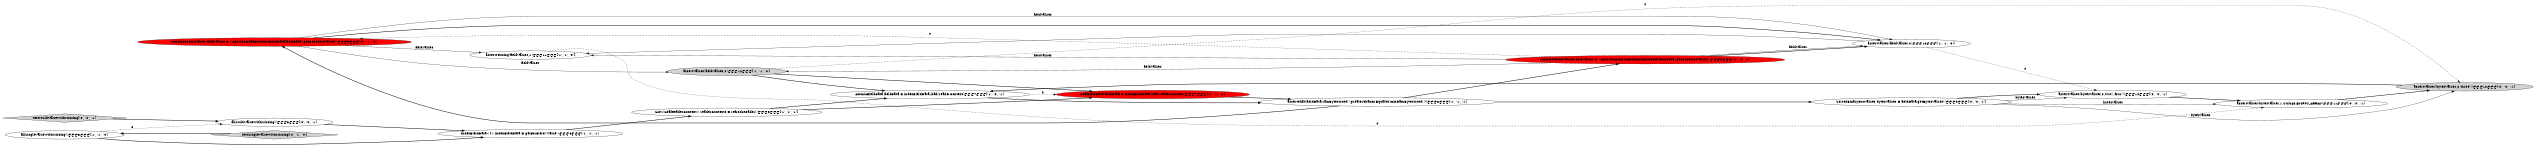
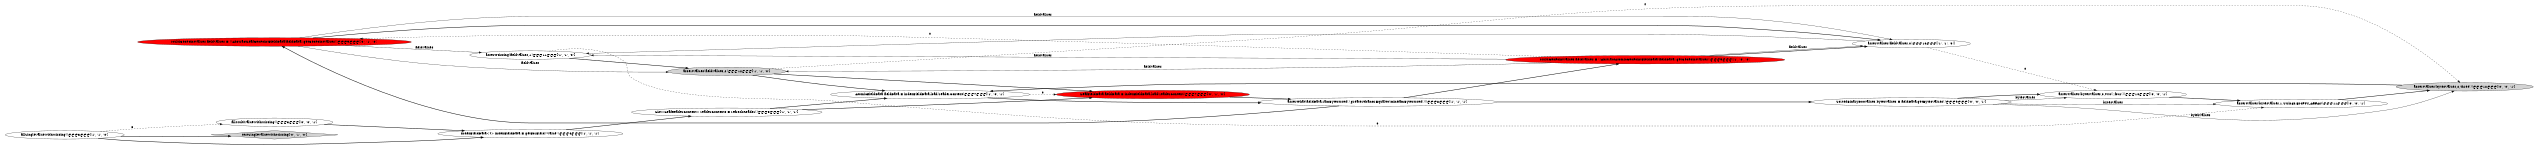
  digraph {
    rankdir=LR
    node [fillcolor=white shape=ellipse style=filled]
    edge [style=bold]
    n1 [fillcolor=red label="MultiGeoPointValues fieldValues = ((AbstractLeafGeoPointFieldData)fieldData).getGeoPointValues()@@@9@@@['0', '1', '0']"]
    n2 [label="assertMissing(fieldValues,1)@@@11@@@['1', '1', '0']"]
    n3 [fillcolor=lightgray label="assertValues(fieldValues,2)@@@12@@@['1', '1', '0']"]
    n4 [label="assertValues(fieldValues,0)@@@10@@@['1', '1', '0']"]
    n5 [label="assertValues(bytesValues,1,Strings.EMPTY_ARRAY)@@@11@@@['0', '0', '1']"]
    n6 [label="AtomicFieldData fieldData = indexFieldData.load(readerContext)@@@7@@@['1', '0', '1']"]
    n7 [fillcolor=red label="LeafFieldData fieldData = indexFieldData.load(readerContext)@@@7@@@['0', '1', '0']"]
    n8 [fillcolor=lightgray label="assertValues(bytesValues,2,three())@@@12@@@['0', '0', '1']"]
    n9 [label="assertValues(bytesValues,0,two(),four())@@@10@@@['0', '0', '1']"]
-   n10 [fillcolor=lightgray label="testMultiValueWithMissing['0', '0', '1']" shape=diamond]
    n11 [label="fillMultiValueWithMissing()@@@3@@@['0', '0', '1']"]
    n12 [label="IndexFieldData<?> indexFieldData = getForField(\"value\")@@@4@@@['1', '1', '1']"]
    n13 [label="fillSingleValueWithMissing()@@@3@@@['1', '1', '0']"]
    n14 [label="List<LeafReaderContext> readerContexts = refreshReader()@@@5@@@['1', '1', '1']"]
    n15 [label="assertThat(fieldData.ramBytesUsed(),greaterThanOrEqualTo(minRamBytesUsed()))@@@8@@@['1', '1', '1']"]
    n16 [fillcolor=red label="MultiGeoPointValues fieldValues = ((AbstractAtomicGeoPointFieldData)fieldData).getGeoPointValues()@@@9@@@['1', '0', '0']"]
    n17 [label="SortedBinaryDocValues bytesValues = fieldData.getBytesValues()@@@9@@@['0', '0', '1']"]
    n18 [fillcolor=lightgray label="testSingleValueWithMissing['0', '1', '0']" shape=diamond]
    n1 -> n2 [label=fieldValues style=solid]
    n1 -> n3 [label=fieldValues style=solid]
    n1 -> n4
    n1 -> n4 [label=fieldValues style=solid]
+   n2 -> n3
    n2 -> n5 [label=0 style=dashed]
    n3 -> n6
    n3 -> n7
    n3 -> n8 [label=4 style=dashed]
    n4 -> n2 [style=solid]
    n4 -> n9 [label=0 style=dashed]
    n5 -> n8
    n6 -> n7 [label=0 style=dashed]
    n6 -> n15
    n7 -> n15
    n8 -> n6
    n9 -> n5
-   n10 -> n11
    n11 -> n12
    n12 -> n14
    n13 -> n11 [label=8 style=dashed]
    n13 -> n12
    n14 -> n6
    n14 -> n7
    n15 -> n1
    n15 -> n16
    n15 -> n17
    n16 -> n1 [label=0 style=dashed]
    n16 -> n2 [label=fieldValues style=solid]
    n16 -> n3 [label=fieldValues style=solid]
    n16 -> n4
    n16 -> n4 [label=fieldValues style=solid]
    n17 -> n5 [label=bytesValues style=solid]
    n17 -> n8 [label=bytesValues style=solid]
    n17 -> n9
    n17 -> n9 [label=bytesValues style=solid]
-   n18 -> n13
+   n13 -> n18
  }
